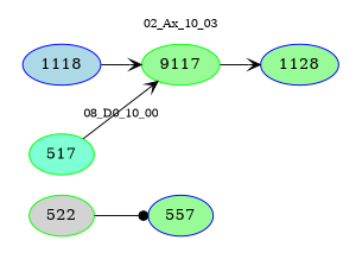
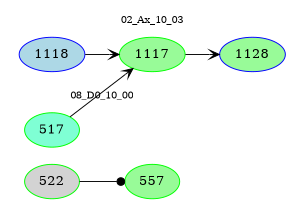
  digraph {
    rankdir=LR
    node [color=blue fillcolor=palegreen style=filled]
    edge [arrowhead=vee color=black]
    n1 [fillcolor=lightblue label=1118]
-   n2 [color=green label=9117]
+   n2 [color=green label=1117]
    n3 [label=1128]
    n4 [color=green fillcolor=aquamarine label=517]
    n5 [color=green fillcolor=lightgrey label=522]
-   n6 [label=557]
+   n6 [color=green label=557]
    subgraph cluster_1 {
      color=white
      fontsize=10
      label="02_Ax_10_03"
      n1
      n2
      n3
    }
    subgraph cluster_2 {
      color=white
      fontsize=10
      label="08_D0_10_00"
      n4
      n5
      n6
    }
    n1 -> n2
    n2 -> n3
    n4 -> n2
    n5 -> n6 [arrowhead=dot]
  }
